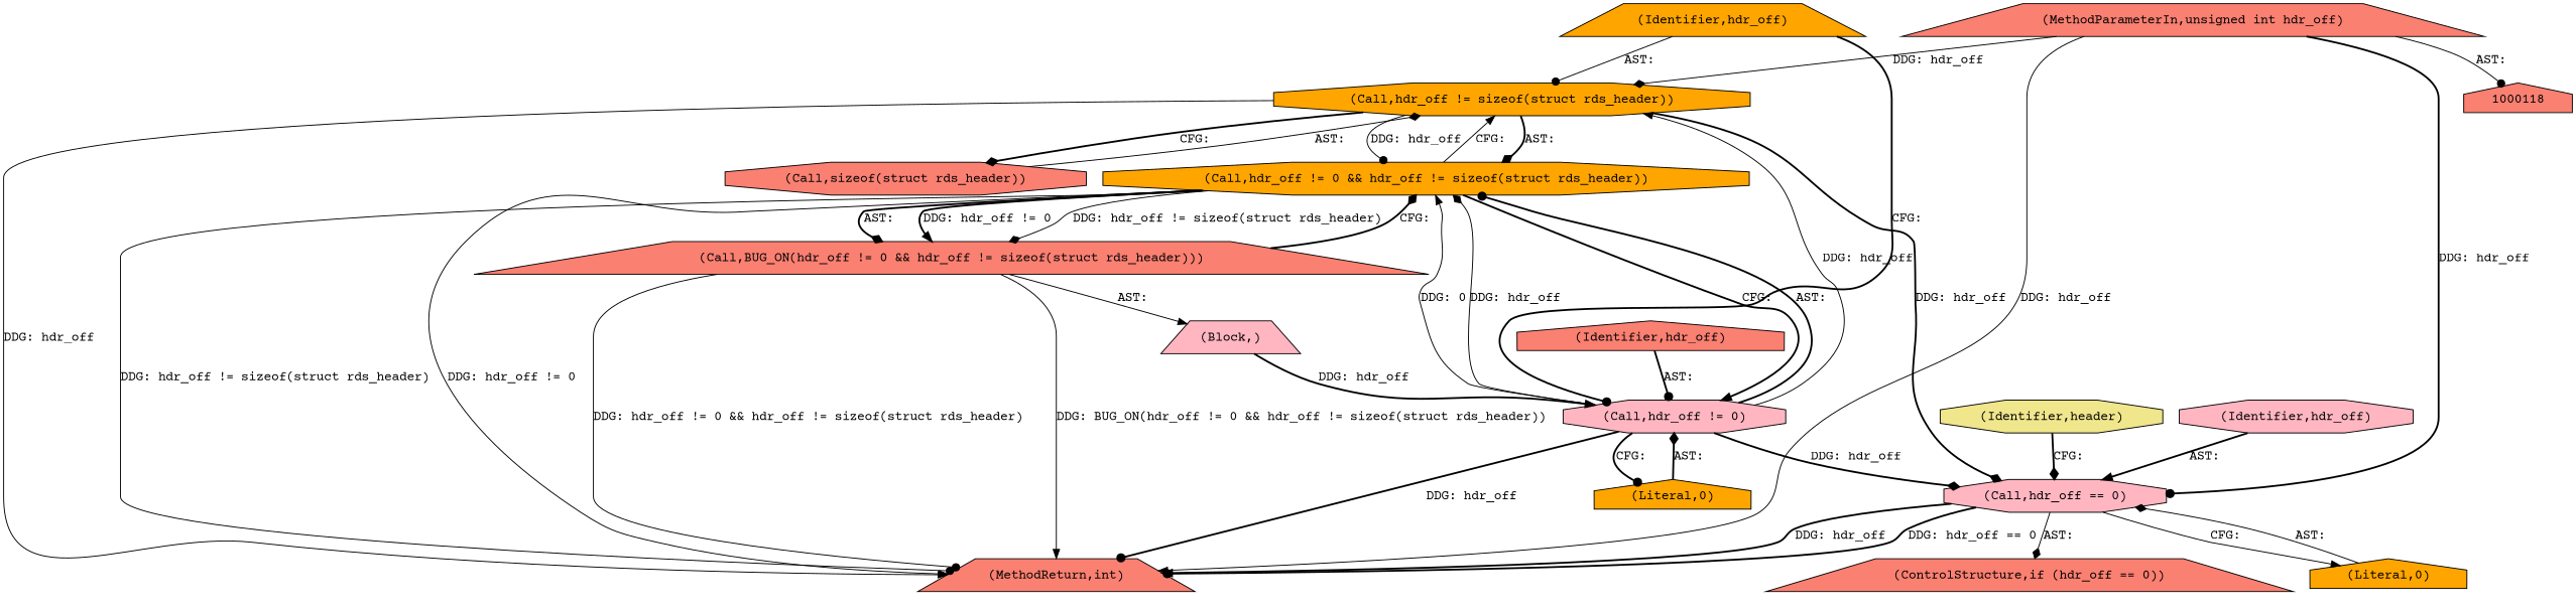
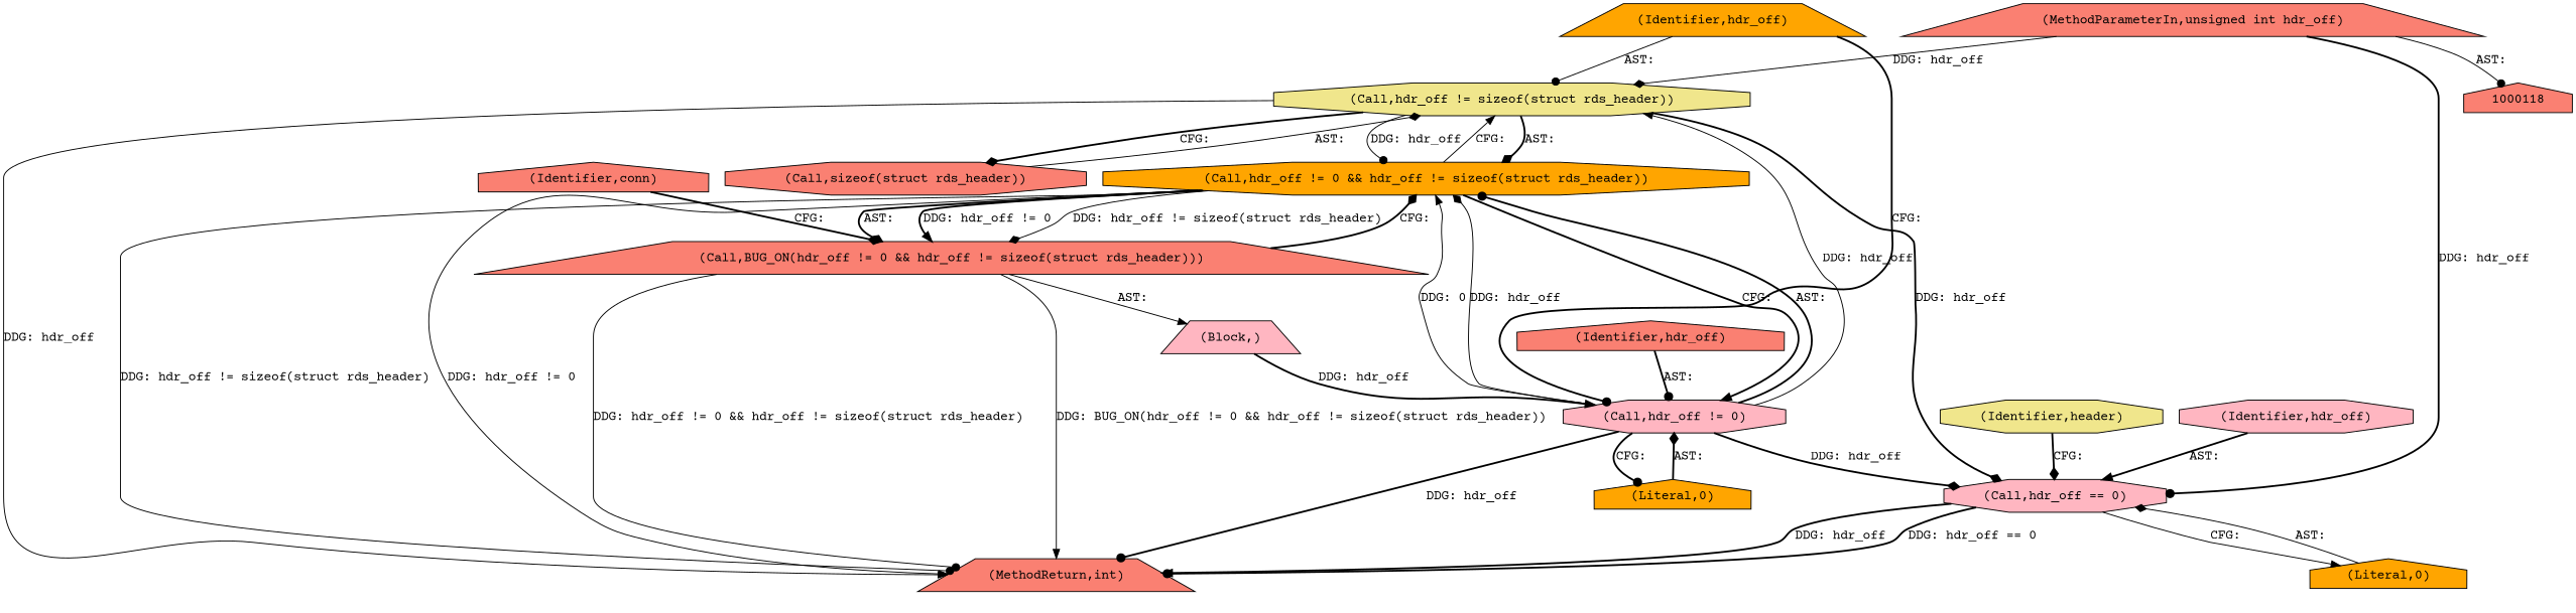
  digraph {
    fontname="Courier Prime"
    node [fillcolor=salmon fontname="Courier Prime" shape=octagon style=filled]
    edge [arrowhead=diamond fontname="Courier Prime" style=bold]
-   n1 [fillcolor=orange label="(Call,hdr_off != sizeof(struct rds_header))"]
+   n1 [fillcolor=khaki label="(Call,hdr_off != sizeof(struct rds_header))"]
    n2 [fillcolor=orange label="(Call,hdr_off != 0 && hdr_off != sizeof(struct rds_header))"]
    n3 [fillcolor=lightpink label="(Call,hdr_off == 0)"]
    n4 [label="(Call,sizeof(struct rds_header))"]
    n5 [label="(MethodReturn,int)" shape=trapezium]
    n6 [fillcolor=lightpink label="(Call,hdr_off != 0)"]
    n7 [label="(Call,BUG_ON(hdr_off != 0 && hdr_off != sizeof(struct rds_header)))" shape=trapezium]
    n8 [fillcolor=orange label="(Literal,0)" shape=house]
-   n9 [label="(ControlStructure,if (hdr_off == 0))" shape=trapezium]
    n10 [fillcolor=orange label="(Literal,0)" shape=house]
    n11 [label="(MethodParameterIn,unsigned int hdr_off)" shape=trapezium]
    1000118 [shape=house]
    n13 [fillcolor=lightpink label="(Block,)" shape=trapezium]
    n14 [label="(Identifier,hdr_off)" shape=house]
    n15 [fillcolor=orange label="(Identifier,hdr_off)" shape=trapezium]
    n16 [fillcolor=lightpink label="(Identifier,hdr_off)"]
    n17 [fillcolor=khaki label="(Identifier,header)"]
+   n18 [label="(Identifier,conn)" shape=house]
    n1 -> n2 [label="AST: "]
    n1 -> n2 [arrowhead=dot label="DDG: hdr_off" style=solid]
    n1 -> n3 [label="DDG: hdr_off"]
    n1 -> n4 [label="CFG: "]
    n1 -> n5 [arrowhead=normal label="DDG: hdr_off" style=solid]
    n2 -> n1 [arrowhead=normal label="CFG: " style=solid]
    n2 -> n5 [arrowhead=normal label="DDG: hdr_off != 0" style=solid]
    n2 -> n5 [arrowhead=dot label="DDG: hdr_off != sizeof(struct rds_header)" style=solid]
    n2 -> n6 [arrowhead=normal label="CFG: "]
    n2 -> n7 [label="AST: "]
    n2 -> n7 [arrowhead=normal label="DDG: hdr_off != 0"]
    n2 -> n7 [label="DDG: hdr_off != sizeof(struct rds_header)" style=solid]
    n3 -> n5 [arrowhead=dot label="DDG: hdr_off == 0"]
    n3 -> n5 [arrowhead=normal label="DDG: hdr_off"]
    n3 -> n8 [arrowhead=normal label="CFG: " style=solid]
-   n3 -> n9 [label="AST: " style=solid]
    n4 -> n1 [label="AST: " style=solid]
    n6 -> n1 [arrowhead=normal label="DDG: hdr_off" style=solid]
    n6 -> n2 [arrowhead=dot label="AST: "]
    n6 -> n2 [label="DDG: hdr_off" style=solid]
    n6 -> n2 [arrowhead=normal label="DDG: 0" style=solid]
    n6 -> n3 [label="DDG: hdr_off"]
    n6 -> n5 [arrowhead=dot label="DDG: hdr_off"]
    n6 -> n10 [arrowhead=dot label="CFG: "]
    n7 -> n2 [label="CFG: "]
    n7 -> n5 [arrowhead=dot label="DDG: hdr_off != 0 && hdr_off != sizeof(struct rds_header)" style=solid]
    n7 -> n5 [arrowhead=normal label="DDG: BUG_ON(hdr_off != 0 && hdr_off != sizeof(struct rds_header))" style=solid]
    n7 -> n13 [arrowhead=normal label="AST: " style=solid]
    n8 -> n3 [label="AST: " style=solid]
    n10 -> n6 [label="AST: "]
    n11 -> n1 [label="DDG: hdr_off" style=solid]
    n11 -> n3 [arrowhead=dot label="DDG: hdr_off"]
-   n11 -> n5 [arrowhead=normal label="DDG: hdr_off" style=solid]
    n11 -> 1000118 [arrowhead=dot label="AST: " style=solid]
    n13 -> n6 [arrowhead=normal label="DDG: hdr_off"]
    n14 -> n6 [arrowhead=dot label="AST: "]
    n15 -> n1 [arrowhead=dot label="AST: " style=solid]
    n15 -> n6 [arrowhead=dot label="CFG: "]
    n16 -> n3 [arrowhead=normal label="AST: "]
    n17 -> n3 [label="CFG: "]
+   n18 -> n7 [label="CFG: "]
  }
